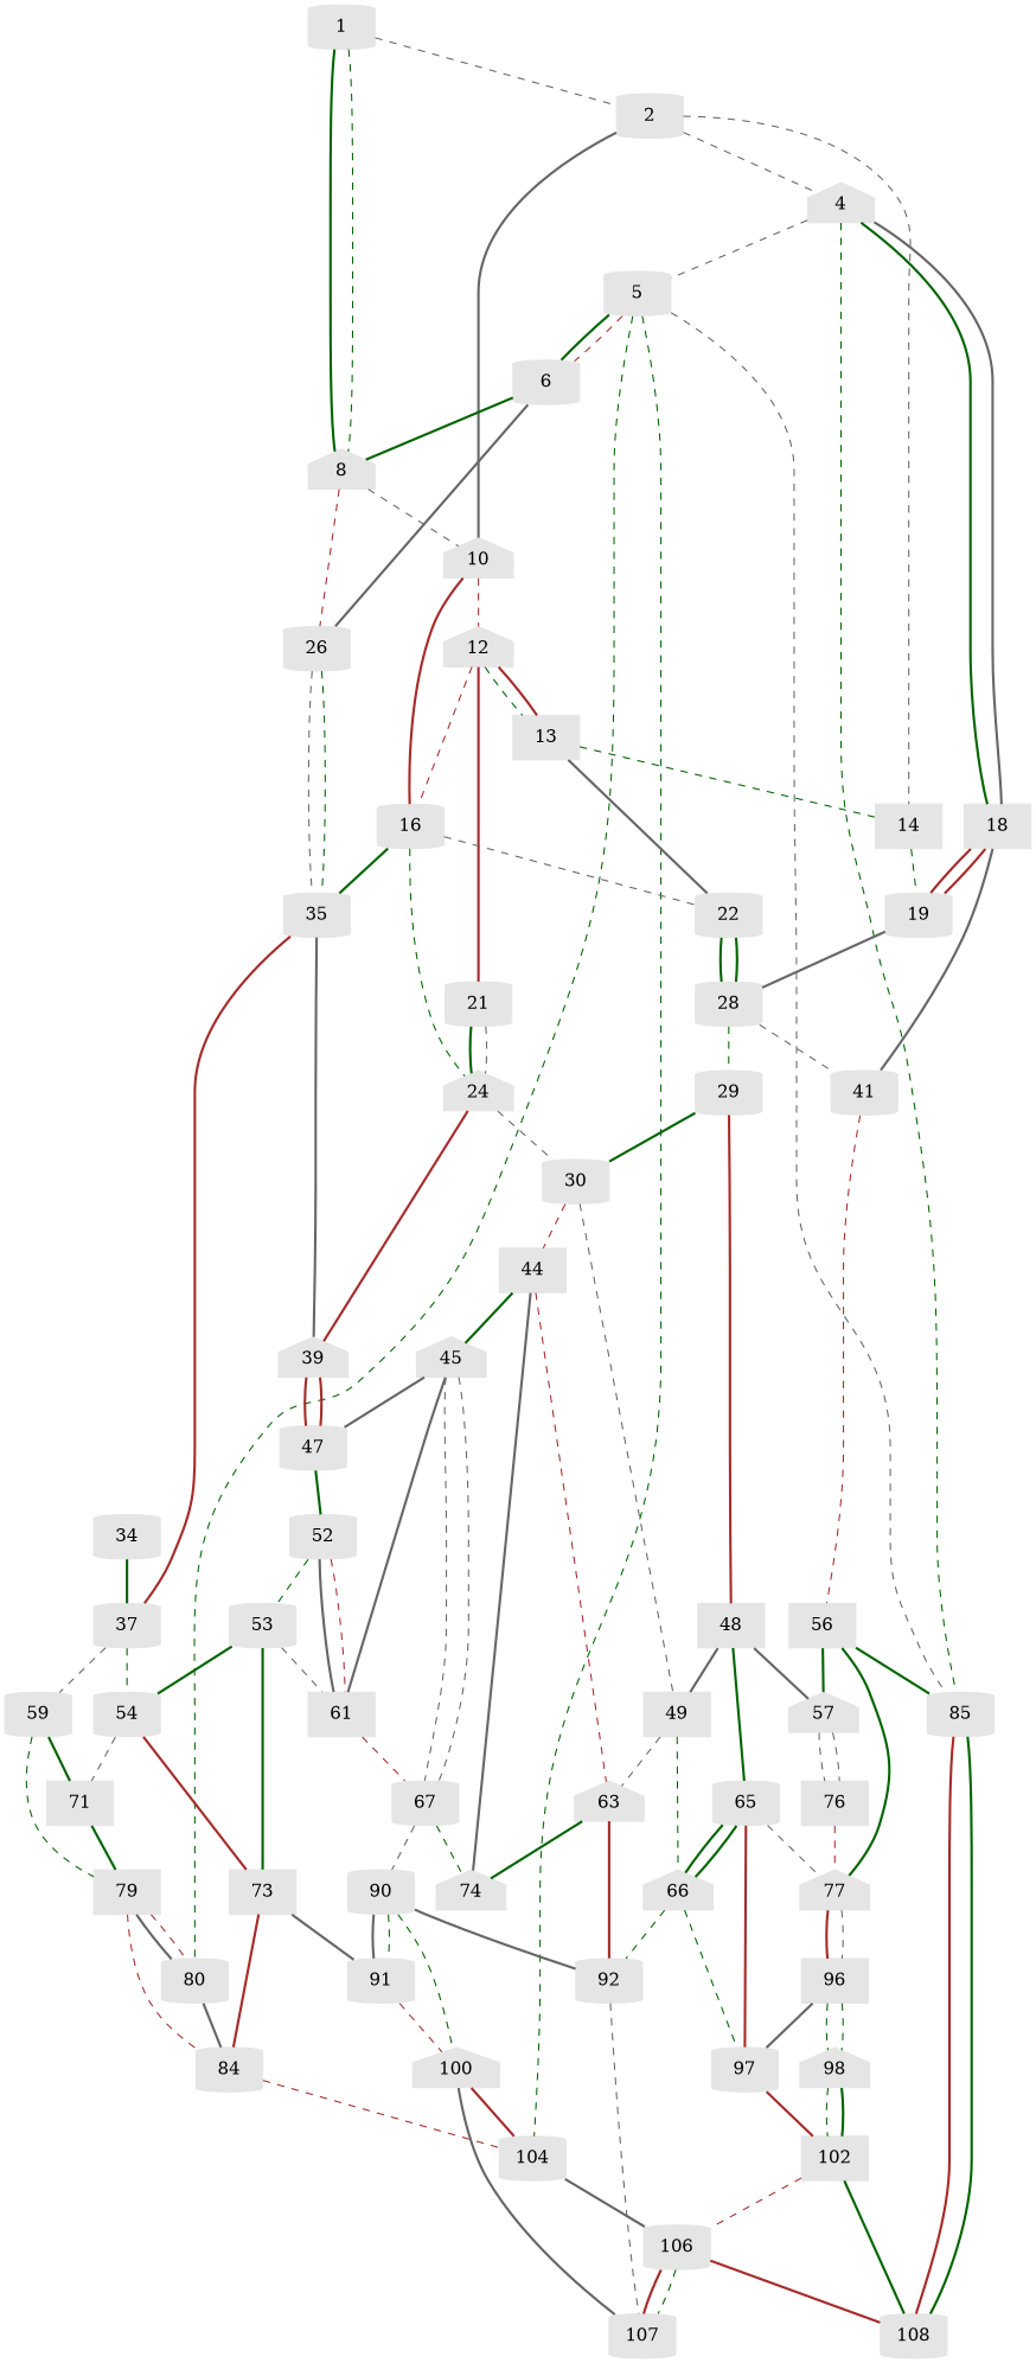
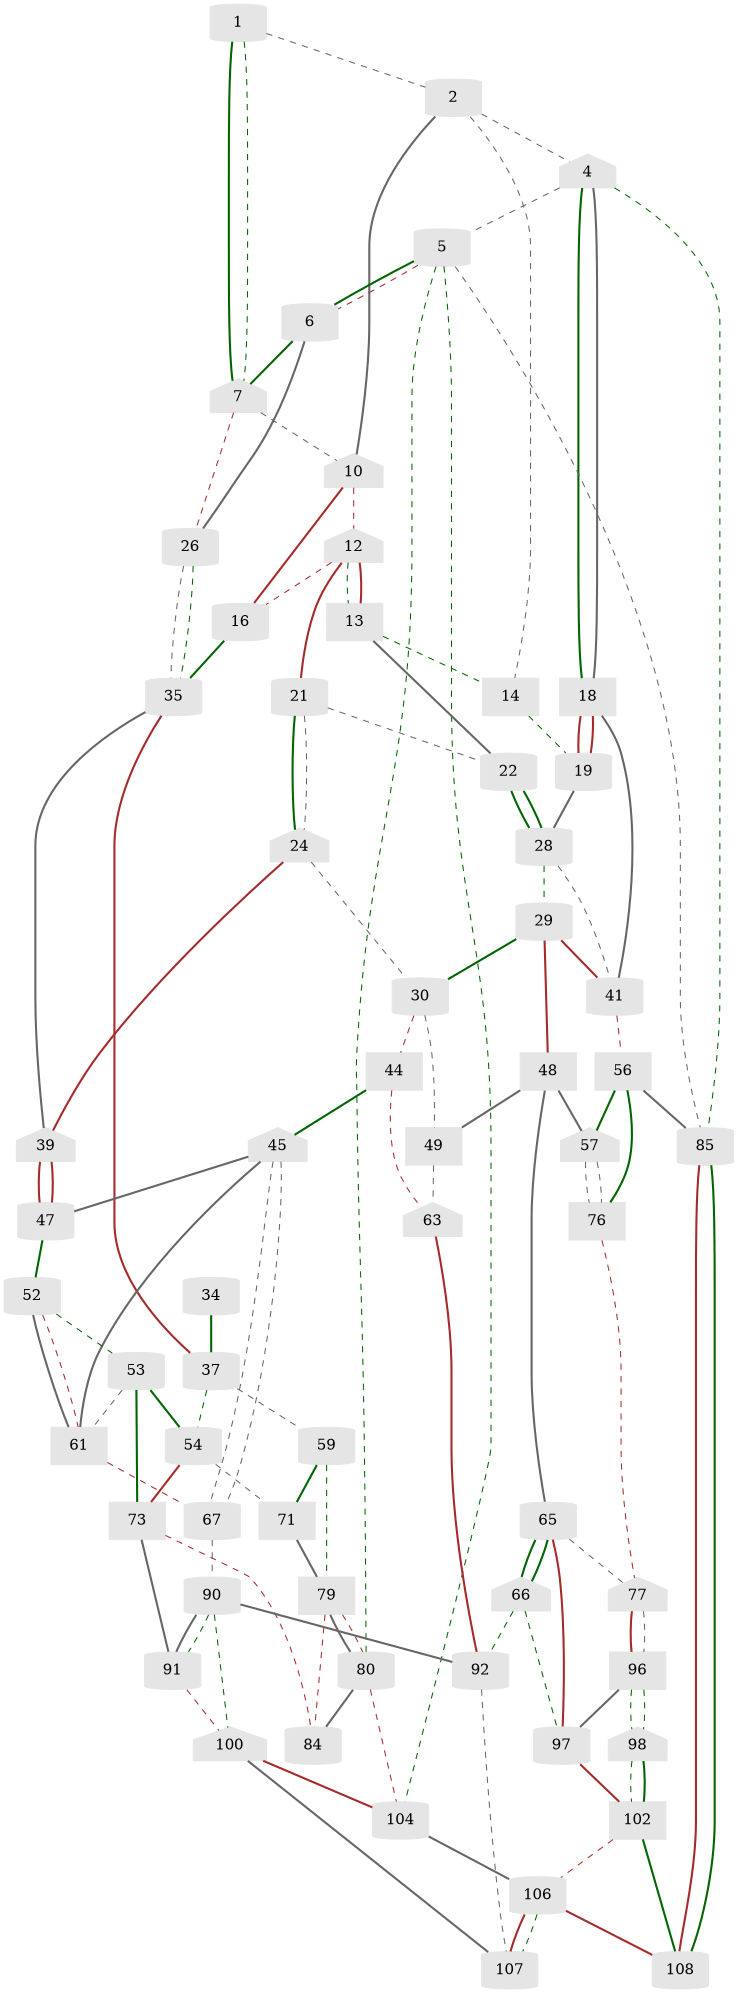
  graph {
    node [color=gray90 shape=cylinder style=filled]
    edge [color=gray40 style=bold]
    2 [super="+3"]
    1
-   8 [shape=house super="+9"]
+   8 [shape=house super="+9" label=7]
    4 [shape=house]
    10 [shape=house super="+11"]
    14 [shape=box super="+20"]
    26 [super="+27"]
    5 [super="+81"]
    18 [shape=box]
    85 [super="+86"]
    12 [shape=house super="+15"]
    16 [super="+17"]
    19
    6 [super="+7"]
    80
    104 [super="+110"]
    41 [super="+50"]
    108
    84 [super="+103"]
    106 [super="+109"]
    35 [super="+36"]
    13 [shape=box super="+23"]
    21
    24 [shape=house super="+25"]
    22
    28 [super="+31"]
    30 [super="+43"]
    39 [shape=house super="+40"]
    37 [super="+55"]
    56 [shape=box super="+87"]
    29 [super="+42"]
    44 [shape=box super="+64"]
    49 [shape=box super="+62"]
    47 [super="+51"]
    48 [shape=box super="+58"]
    57 [shape=house]
    65 [super="+78"]
    45 [shape=house super="+46"]
    63 [shape=house super="+88"]
-   74 [shape=house]
    66 [shape=house super="+94"]
    34 [super="+38"]
    59 [super="+60"]
    71 [shape=box]
    79 [shape=box super="+82"]
    54 [super="+70"]
    73 [shape=box super="+83"]
    52
    n49 [label=76 shape=box super="+76"]
    61 [shape=box super="+69"]
    67 [super="+68"]
    92 [super="+95"]
    90 [super="+93"]
    53 [super="+72"]
    77 [shape=house]
    97 [super="+99"]
    91
    107
    96 [shape=box]
    102 [shape=box super="+105"]
    100 [shape=house super="+101"]
    98 [shape=house]
    2 -- 4 [style=dashed]
    2 -- 10
    2 -- 14 [style=dashed]
    1 -- 2 [style=dashed]
    1 -- 8 [color=darkgreen]
    1 -- 8 [color=darkgreen style=dashed]
    8 -- 10 [style=dashed]
    8 -- 26 [color=brown style=dashed]
    4 -- 5 [style=dashed]
    4 -- 18 [color=darkgreen]
    4 -- 18
    4 -- 85 [color=darkgreen style=dashed]
    10 -- 12 [color=brown style=dashed]
    10 -- 16 [color=brown]
    14 -- 19 [color=darkgreen style=dashed]
    26 -- 35 [style=dashed]
    26 -- 35 [color=darkgreen style=dashed]
    5 -- 85 [style=dashed]
    5 -- 6 [color=darkgreen]
    5 -- 6 [color=brown style=dashed]
    5 -- 80 [color=darkgreen style=dashed]
    5 -- 104 [color=darkgreen style=dashed]
    18 -- 19 [color=brown]
    18 -- 19 [color=brown]
    18 -- 41
    85 -- 108 [color=brown]
    85 -- 108 [color=darkgreen]
    12 -- 16 [color=brown style=dashed]
    12 -- 13 [color=darkgreen style=dashed]
    12 -- 13 [color=brown]
    12 -- 21 [color=brown]
    16 -- 35 [color=darkgreen]
-   16 -- 24 [color=darkgreen style=dashed]
    19 -- 28
    6 -- 8 [color=darkgreen]
    6 -- 26
    80 -- 84
    104 -- 106
    41 -- 56 [color=brown style=dashed]
-   84 -- 104 [color=brown style=dashed]
+   80 -- 104 [color=brown style=dashed]
    106 -- 108 [color=brown]
    106 -- 107 [color=brown]
    106 -- 107 [color=darkgreen style=dashed]
    35 -- 39
    35 -- 37 [color=brown]
    13 -- 14 [color=darkgreen style=dashed weight=2]
    13 -- 22
    21 -- 24 [color=darkgreen]
    21 -- 24 [style=dashed]
-   16 -- 22 [style=dashed]
+   21 -- 22 [style=dashed]
    24 -- 30 [style=dashed]
    24 -- 39 [color=brown]
    22 -- 28 [color=darkgreen]
    22 -- 28 [color=darkgreen]
    28 -- 41 [style=dashed]
    28 -- 29 [color=darkgreen style=dashed]
    30 -- 44 [color=brown style=dashed]
    30 -- 49 [style=dashed]
    39 -- 47 [color=brown weight=2]
    39 -- 47 [color=brown]
    37 -- 59 [style=dashed]
    37 -- 54 [color=darkgreen style=dashed]
-   56 -- 85 [color=darkgreen]
+   56 -- 85
    56 -- 57 [color=darkgreen]
-   56 -- 77 [color=darkgreen]
+   56 -- n49 [color=darkgreen]
+   29 -- 41 [color=brown]
    29 -- 30 [color=darkgreen]
    29 -- 48 [color=brown]
    44 -- 45 [color=darkgreen]
    44 -- 63 [color=brown style=dashed]
-   44 -- 74
    49 -- 63 [style=dashed]
-   49 -- 66 [color=darkgreen style=dashed]
    47 -- 52 [color=darkgreen]
    48 -- 49
    48 -- 57
-   48 -- 65 [color=darkgreen]
+   48 -- 65
    57 -- n49 [style=dashed]
    57 -- n49 [style=dashed]
    65 -- 66 [color=darkgreen]
    65 -- 66 [color=darkgreen]
    65 -- 77 [style=dashed]
    65 -- 97 [color=brown]
    45 -- 47
    45 -- 61
    45 -- 67 [style=dashed]
    45 -- 67 [style=dashed]
-   63 -- 74 [color=darkgreen]
    63 -- 92 [color=brown]
    66 -- 92 [color=darkgreen style=dashed]
    66 -- 97 [color=darkgreen style=dashed]
    34 -- 37 [color=darkgreen]
    59 -- 71 [color=darkgreen]
    59 -- 79 [color=darkgreen style=dashed]
-   71 -- 79 [color=darkgreen]
+   71 -- 79
    79 -- 80
    79 -- 80 [color=brown style=dashed]
    79 -- 84 [color=brown style=dashed]
    54 -- 71 [style=dashed]
    54 -- 73 [color=brown]
-   73 -- 84 [color=brown]
+   73 -- 84 [color=brown style=dashed]
    73 -- 91
    52 -- 61
    52 -- 61 [color=brown style=dashed]
    52 -- 53 [color=darkgreen style=dashed]
    n49 -- 77 [color=brown style=dashed]
    61 -- 67 [color=brown style=dashed]
-   67 -- 74 [color=darkgreen style=dashed]
    67 -- 90 [style=dashed]
    92 -- 107 [style=dashed]
    90 -- 92
    90 -- 91
    90 -- 91 [color=darkgreen style=dashed]
    90 -- 100 [color=darkgreen style=dashed]
    53 -- 54 [color=darkgreen]
    53 -- 73 [color=darkgreen]
    53 -- 61 [style=dashed]
    77 -- 96 [color=brown]
    77 -- 96 [style=dashed]
    97 -- 102 [color=brown]
    91 -- 100 [color=brown style=dashed]
    96 -- 97
    96 -- 98 [color=darkgreen style=dashed]
    96 -- 98 [color=darkgreen style=dashed]
    102 -- 108 [color=darkgreen]
    102 -- 106 [color=brown style=dashed]
    100 -- 104 [color=brown]
    100 -- 107
    98 -- 102 [color=darkgreen style=dashed]
    98 -- 102 [color=darkgreen]
  }
